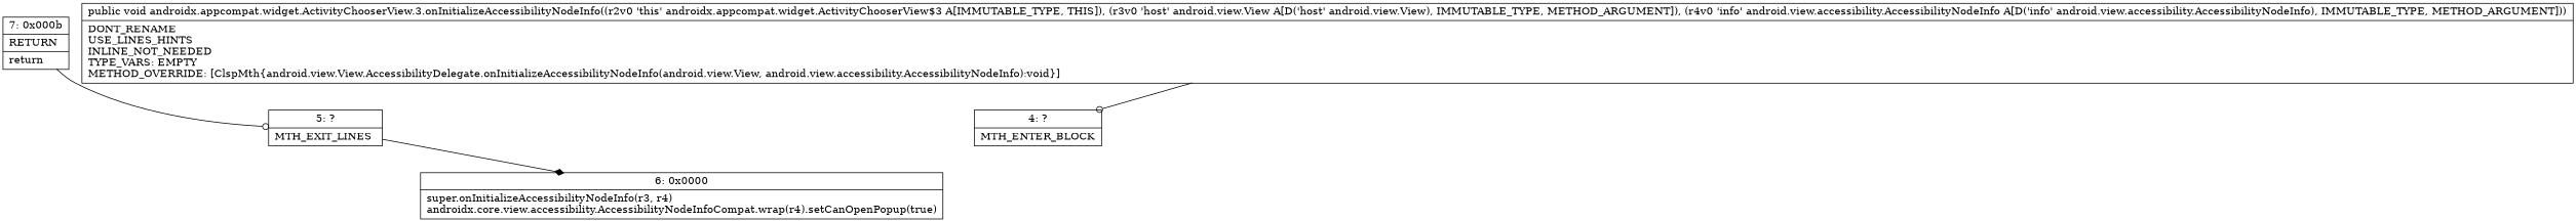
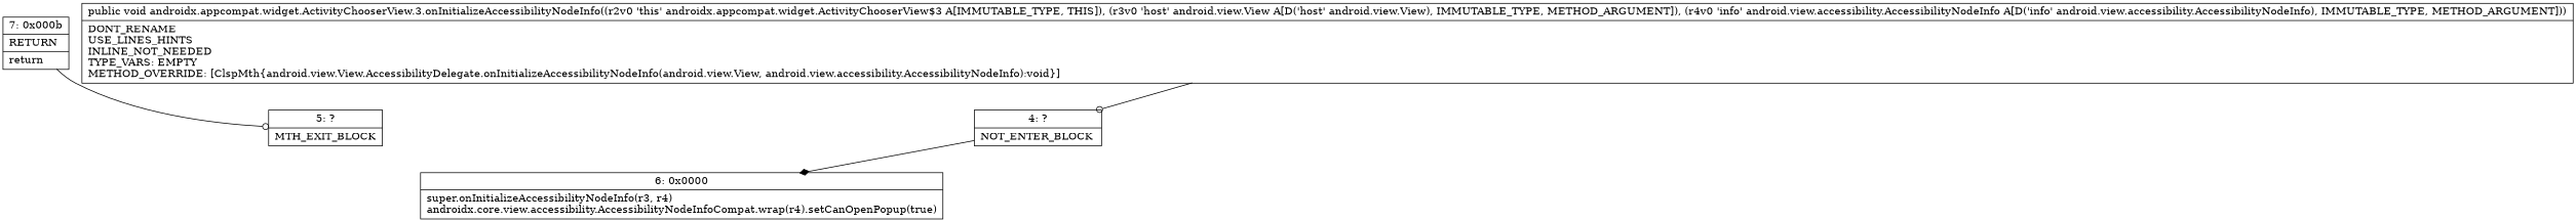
  digraph {
    node [shape=record]
    edge [arrowhead=odot]
-   n1 [label="{4\:\ ?|MTH_ENTER_BLOCK\l}"]
+   n1 [label="{4\:\ ?|NOT_ENTER_BLOCK\l}"]
    n2 [label="{6\:\ 0x0000|super.onInitializeAccessibilityNodeInfo(r3, r4)\landroidx.core.view.accessibility.AccessibilityNodeInfoCompat.wrap(r4).setCanOpenPopup(true)\l}"]
    n3 [label="{7\:\ 0x000b|RETURN\l|return\l}"]
-   n4 [label="{5\:\ ?|MTH_EXIT_LINES\l}"]
+   n4 [label="{5\:\ ?|MTH_EXIT_BLOCK\l}"]
    n5 [label="{public void androidx.appcompat.widget.ActivityChooserView.3.onInitializeAccessibilityNodeInfo((r2v0 'this' androidx.appcompat.widget.ActivityChooserView$3 A[IMMUTABLE_TYPE, THIS]), (r3v0 'host' android.view.View A[D('host' android.view.View), IMMUTABLE_TYPE, METHOD_ARGUMENT]), (r4v0 'info' android.view.accessibility.AccessibilityNodeInfo A[D('info' android.view.accessibility.AccessibilityNodeInfo), IMMUTABLE_TYPE, METHOD_ARGUMENT]))  | DONT_RENAME\lUSE_LINES_HINTS\lINLINE_NOT_NEEDED\lTYPE_VARS: EMPTY\lMETHOD_OVERRIDE: [ClspMth\{android.view.View.AccessibilityDelegate.onInitializeAccessibilityNodeInfo(android.view.View, android.view.accessibility.AccessibilityNodeInfo):void\}]\l}"]
-   n4 -> n2 [arrowhead=diamond]
+   n1 -> n2 [arrowhead=diamond]
    n3 -> n4
    n5 -> n1
  }
